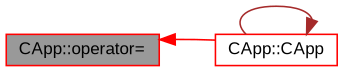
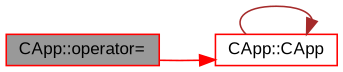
  digraph {
    rankdir=LR
    node [color=red fontname=Arial fontsize=11 shape=box style=filled]
    edge [fontname=Arial fontsize=11 labelfontname=Arial labelfontsize=11 style=solid]
    n1 [fillcolor=grey60 fontcolor=black height=0.2 label="CApp::operator=" width=0.4]
    n2 [fillcolor=white height=0.2 label="CApp::CApp" width=0.4]
-   n2 -> n1 [color=red]
+   n1 -> n2 [color=red]
    n2 -> n2 [color=brown]
  }
